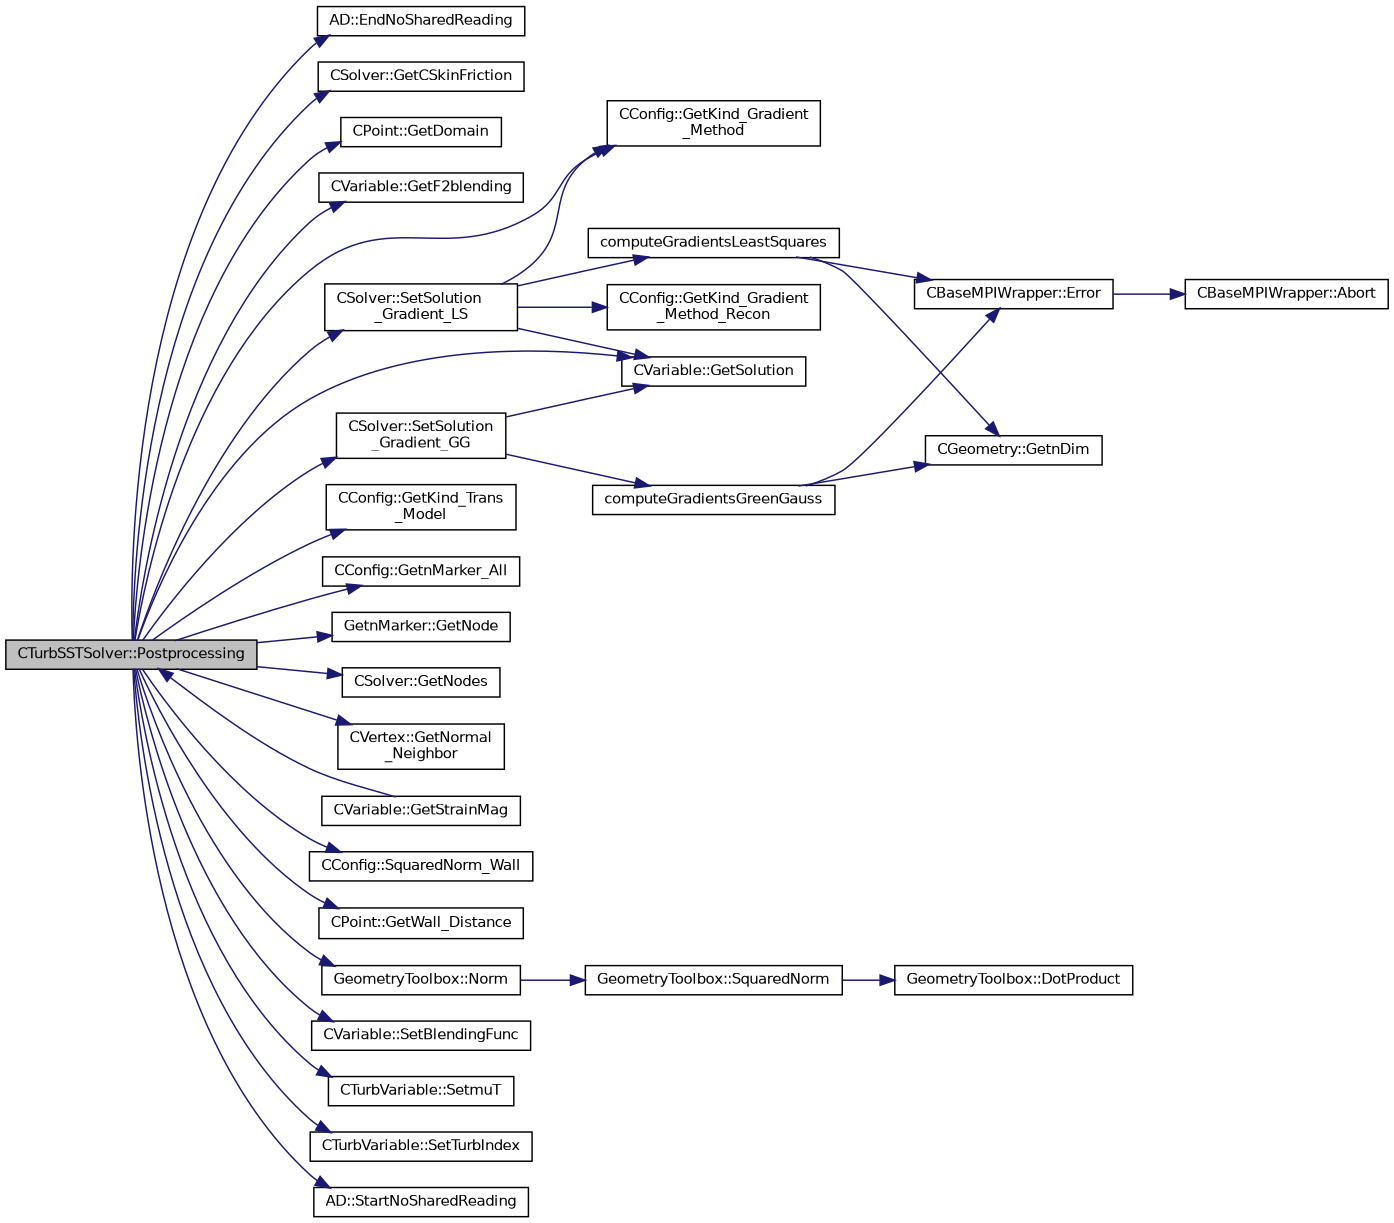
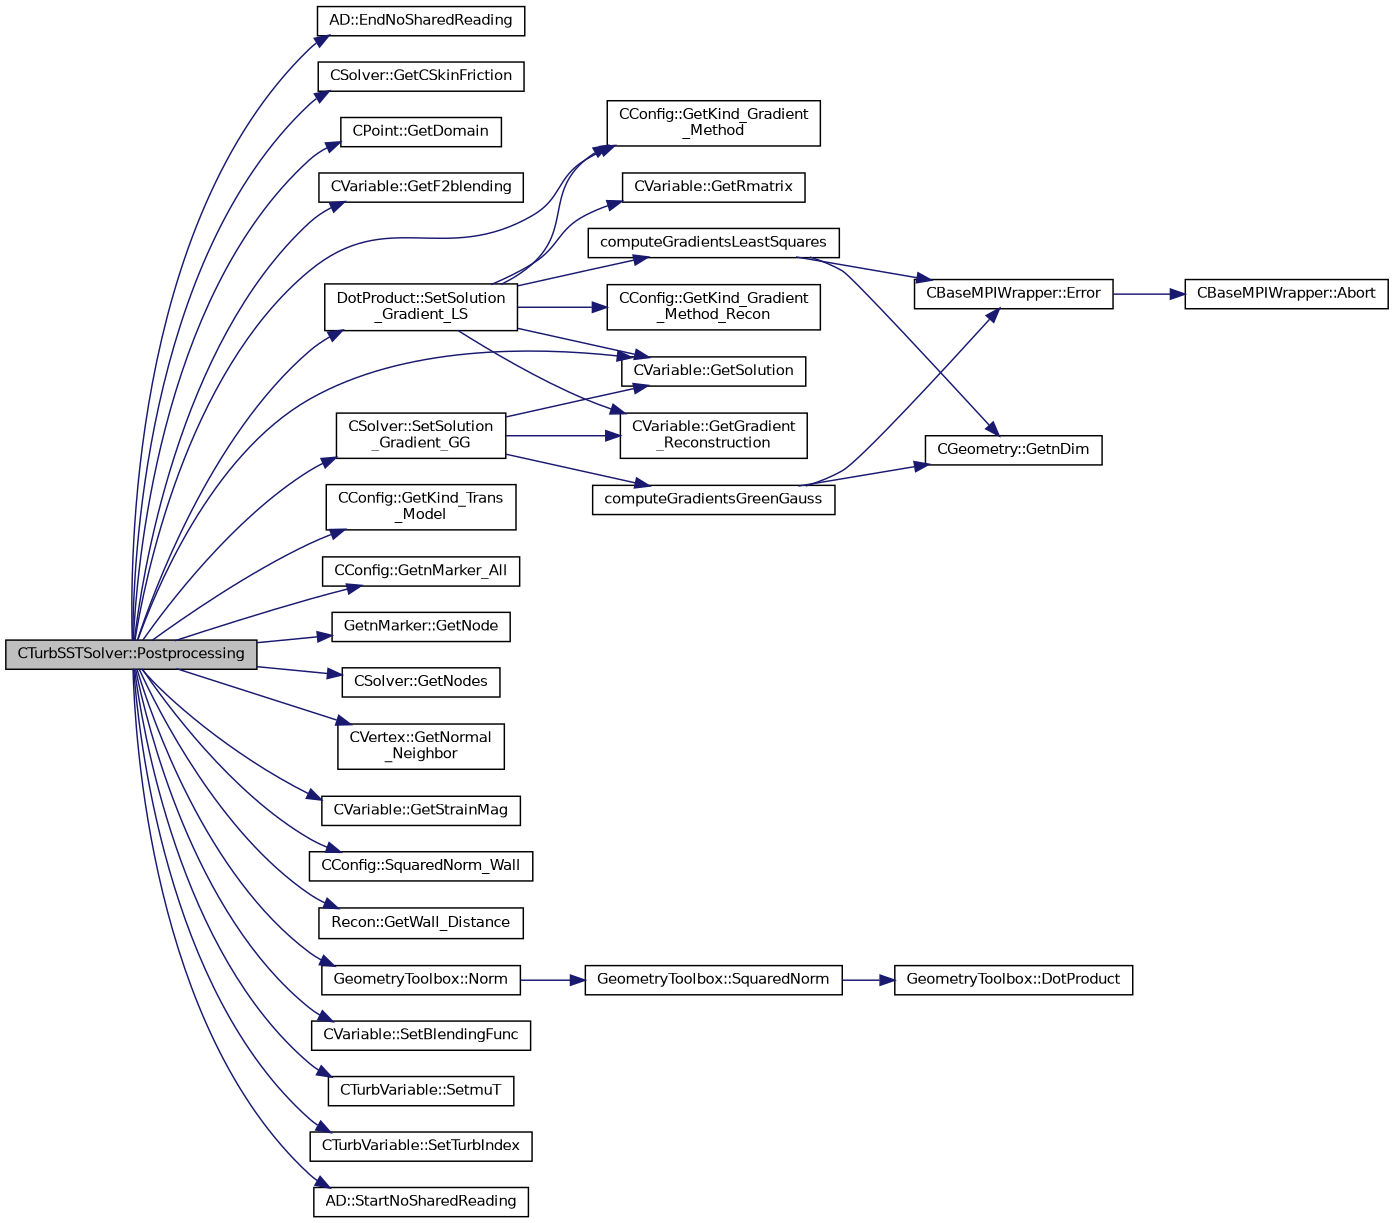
  digraph {
    rankdir=LR
    node [color=black fillcolor=white fontname=Helvetica fontsize=10 shape=record style=filled]
    edge [color=midnightblue fontname=Helvetica fontsize=10 labelfontname=Helvetica labelfontsize=10 style=solid]
    n1 [fillcolor=grey75 fontcolor=black height=0.2 label="CTurbSSTSolver::Postprocessing" width=0.4]
    n2 [height=0.2 label="AD::EndNoSharedReading" width=0.4]
    n3 [height=0.2 label="CSolver::GetCSkinFriction" width=0.4]
    n4 [height=0.2 label="CPoint::GetDomain" width=0.4]
    n5 [height=0.2 label="CVariable::GetF2blending" width=0.4]
    n6 [height=0.2 label="CConfig::GetKind_Gradient\l_Method" width=0.4]
    n7 [height=0.2 label="CConfig::GetKind_Trans\l_Model" width=0.4]
    n8 [height=0.2 label="CConfig::GetnMarker_All" width=0.4]
    n9 [height=0.2 label="GetnMarker::GetNode" width=0.4]
    n10 [height=0.2 label="CSolver::GetNodes" width=0.4]
    n11 [height=0.2 label="CVertex::GetNormal\l_Neighbor" width=0.4]
    n12 [height=0.2 label="CVariable::GetSolution" width=0.4]
    n13 [height=0.2 label="CVariable::GetStrainMag" width=0.4]
    n14 [height=0.2 label="CConfig::SquaredNorm_Wall" width=0.4]
-   n15 [height=0.2 label="CPoint::GetWall_Distance" width=0.4]
+   n15 [height=0.2 label="Recon::GetWall_Distance" width=0.4]
    n16 [height=0.2 label="GeometryToolbox::Norm" width=0.4]
    n17 [height=0.2 label="CVariable::SetBlendingFunc" width=0.4]
    n18 [height=0.2 label="CTurbVariable::SetmuT" width=0.4]
    n19 [height=0.2 label="CSolver::SetSolution\l_Gradient_GG" width=0.4]
-   n20 [height=0.2 label="CSolver::SetSolution\l_Gradient_LS" width=0.4]
+   n20 [height=0.2 label="DotProduct::SetSolution\l_Gradient_LS" width=0.4]
    n21 [height=0.2 label="CTurbVariable::SetTurbIndex" width=0.4]
    n22 [height=0.2 label="AD::StartNoSharedReading" width=0.4]
    n23 [height=0.2 label="GeometryToolbox::SquaredNorm" width=0.4]
    n24 [height=0.2 label=computeGradientsGreenGauss width=0.4]
+   n25 [height=0.2 label="CVariable::GetGradient\l_Reconstruction" width=0.4]
    n26 [height=0.2 label=computeGradientsLeastSquares width=0.4]
    n27 [height=0.2 label="CConfig::GetKind_Gradient\l_Method_Recon" width=0.4]
+   n28 [height=0.2 label="CVariable::GetRmatrix" width=0.4]
    n29 [height=0.2 label="GeometryToolbox::DotProduct" width=0.4]
    n30 [height=0.2 label="CBaseMPIWrapper::Error" width=0.4]
    n31 [height=0.2 label="CGeometry::GetnDim" width=0.4]
    n32 [height=0.2 label="CBaseMPIWrapper::Abort" width=0.4]
    n1 -> n2
    n1 -> n3
    n1 -> n4
    n1 -> n5
    n1 -> n6
    n1 -> n7
    n1 -> n8
    n1 -> n9
    n1 -> n10
    n1 -> n11
    n1 -> n12
-   n13 -> n1
+   n1 -> n13
    n1 -> n14
    n1 -> n15
    n1 -> n16
    n1 -> n17
    n1 -> n18
    n1 -> n19
    n1 -> n20
    n1 -> n21
    n1 -> n22
    n16 -> n23
    n19 -> n12
    n19 -> n24
+   n19 -> n25
    n20 -> n6
    n20 -> n12
+   n20 -> n25
    n20 -> n26
    n20 -> n27
+   n20 -> n28
    n23 -> n29
    n24 -> n30
    n24 -> n31
    n26 -> n30
    n26 -> n31
    n30 -> n32
  }
